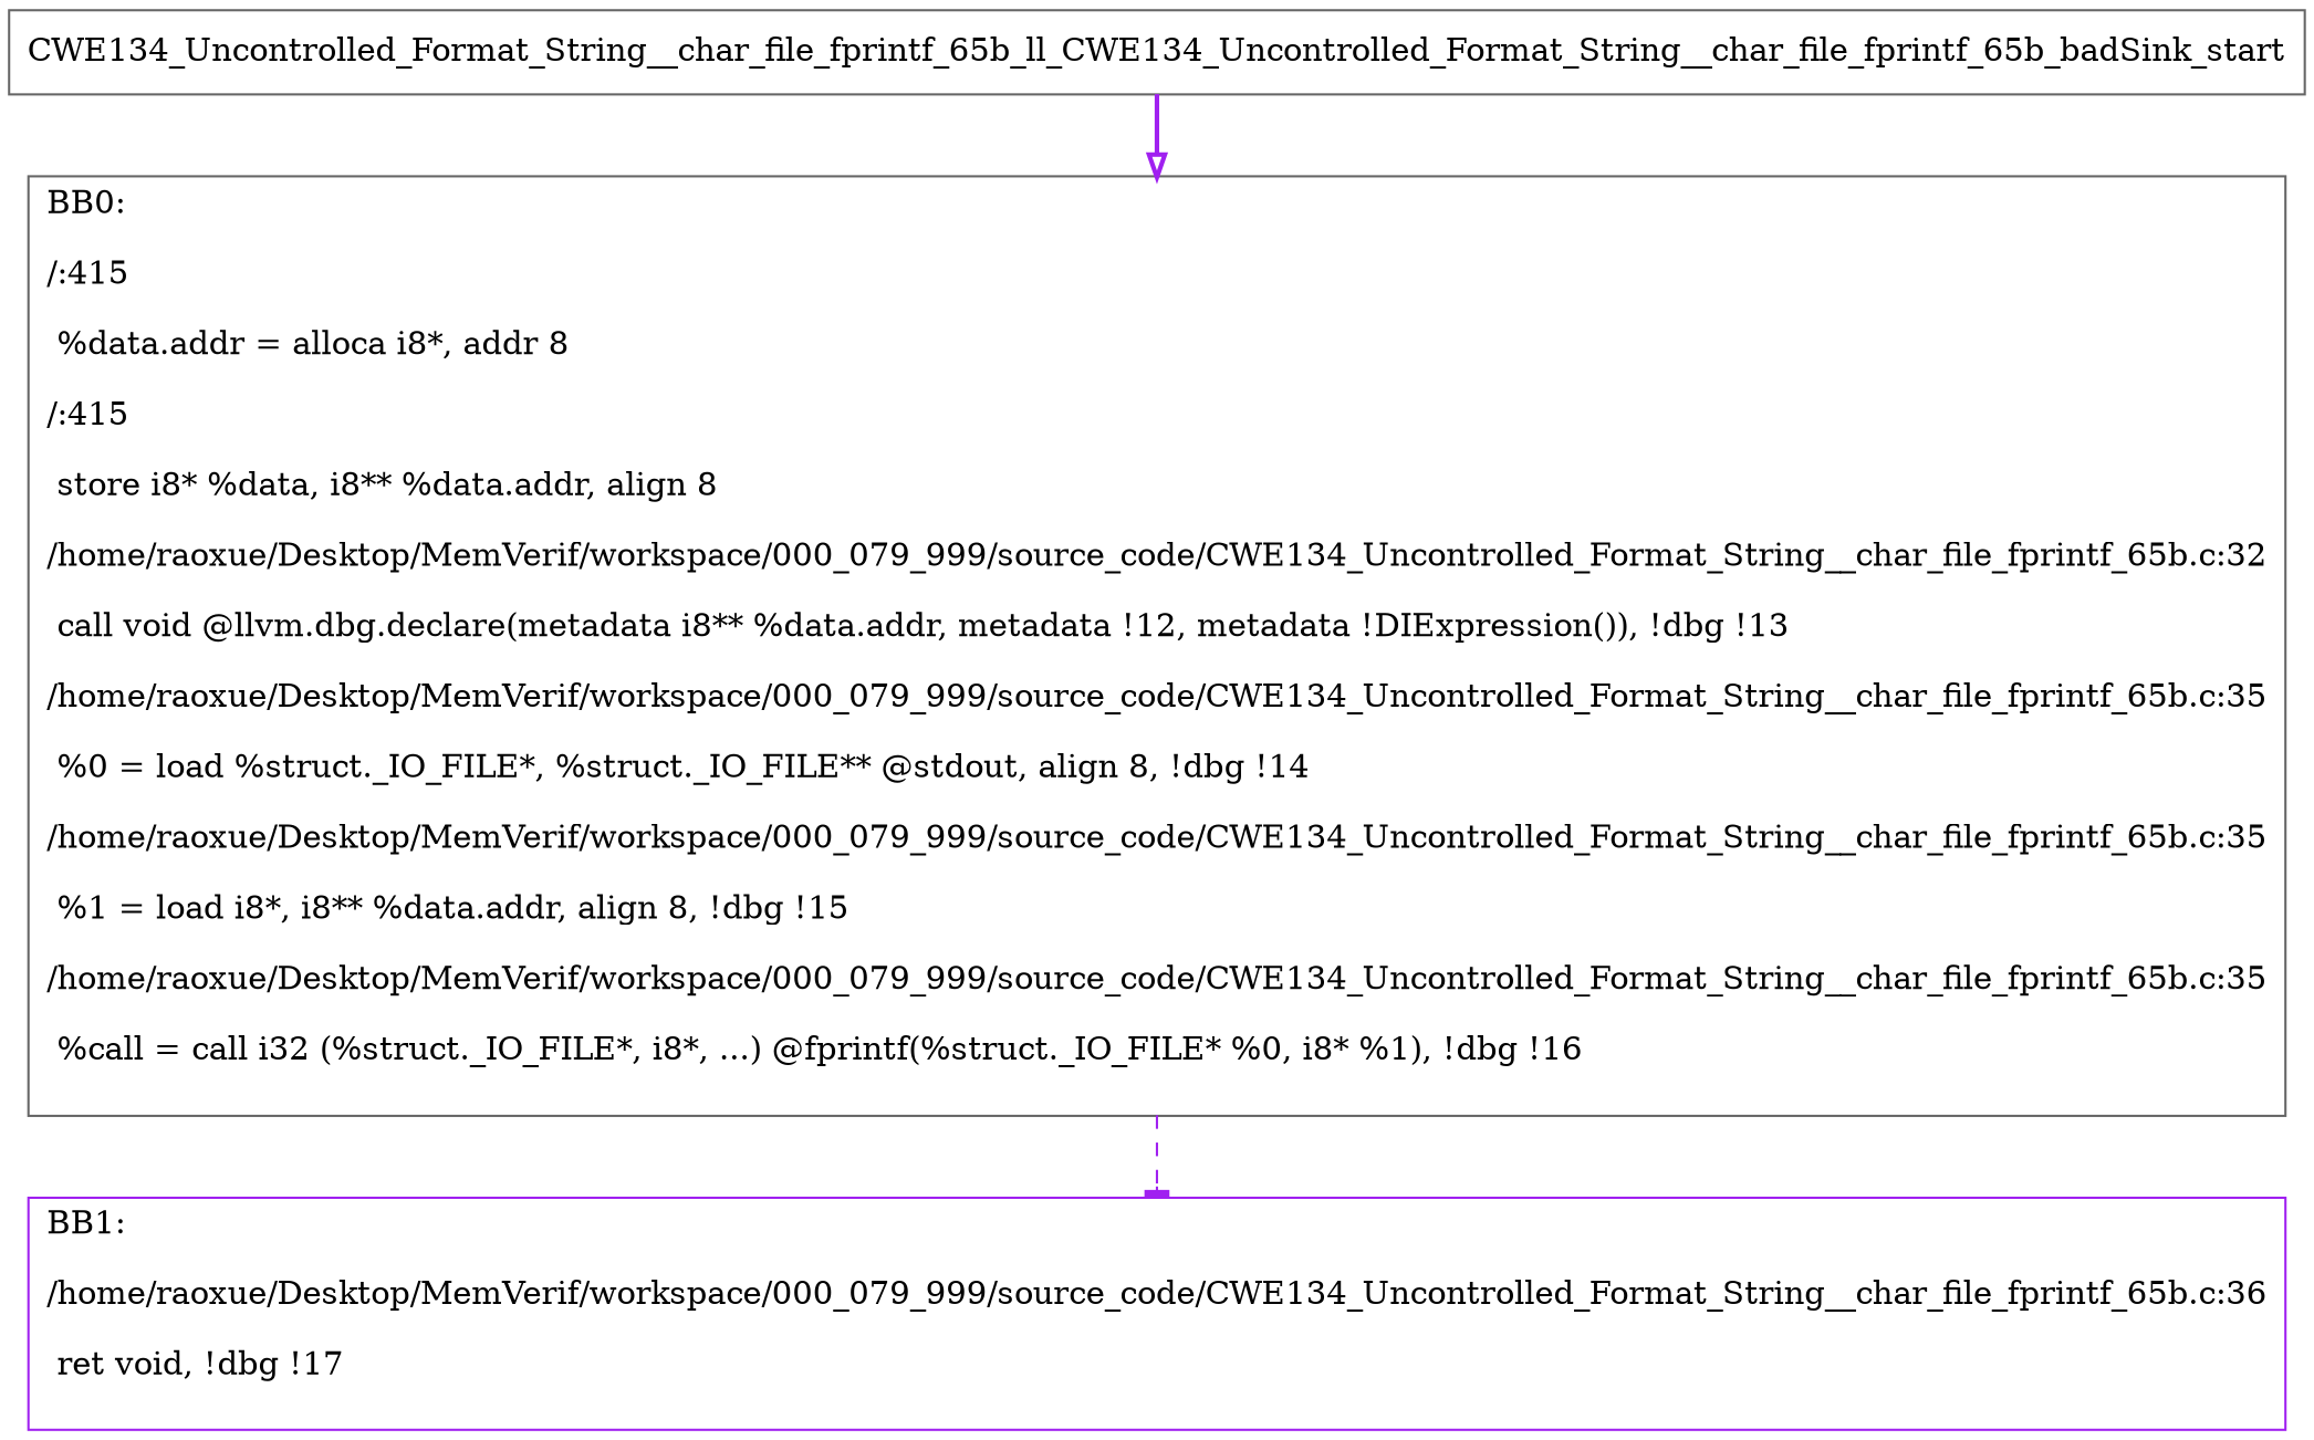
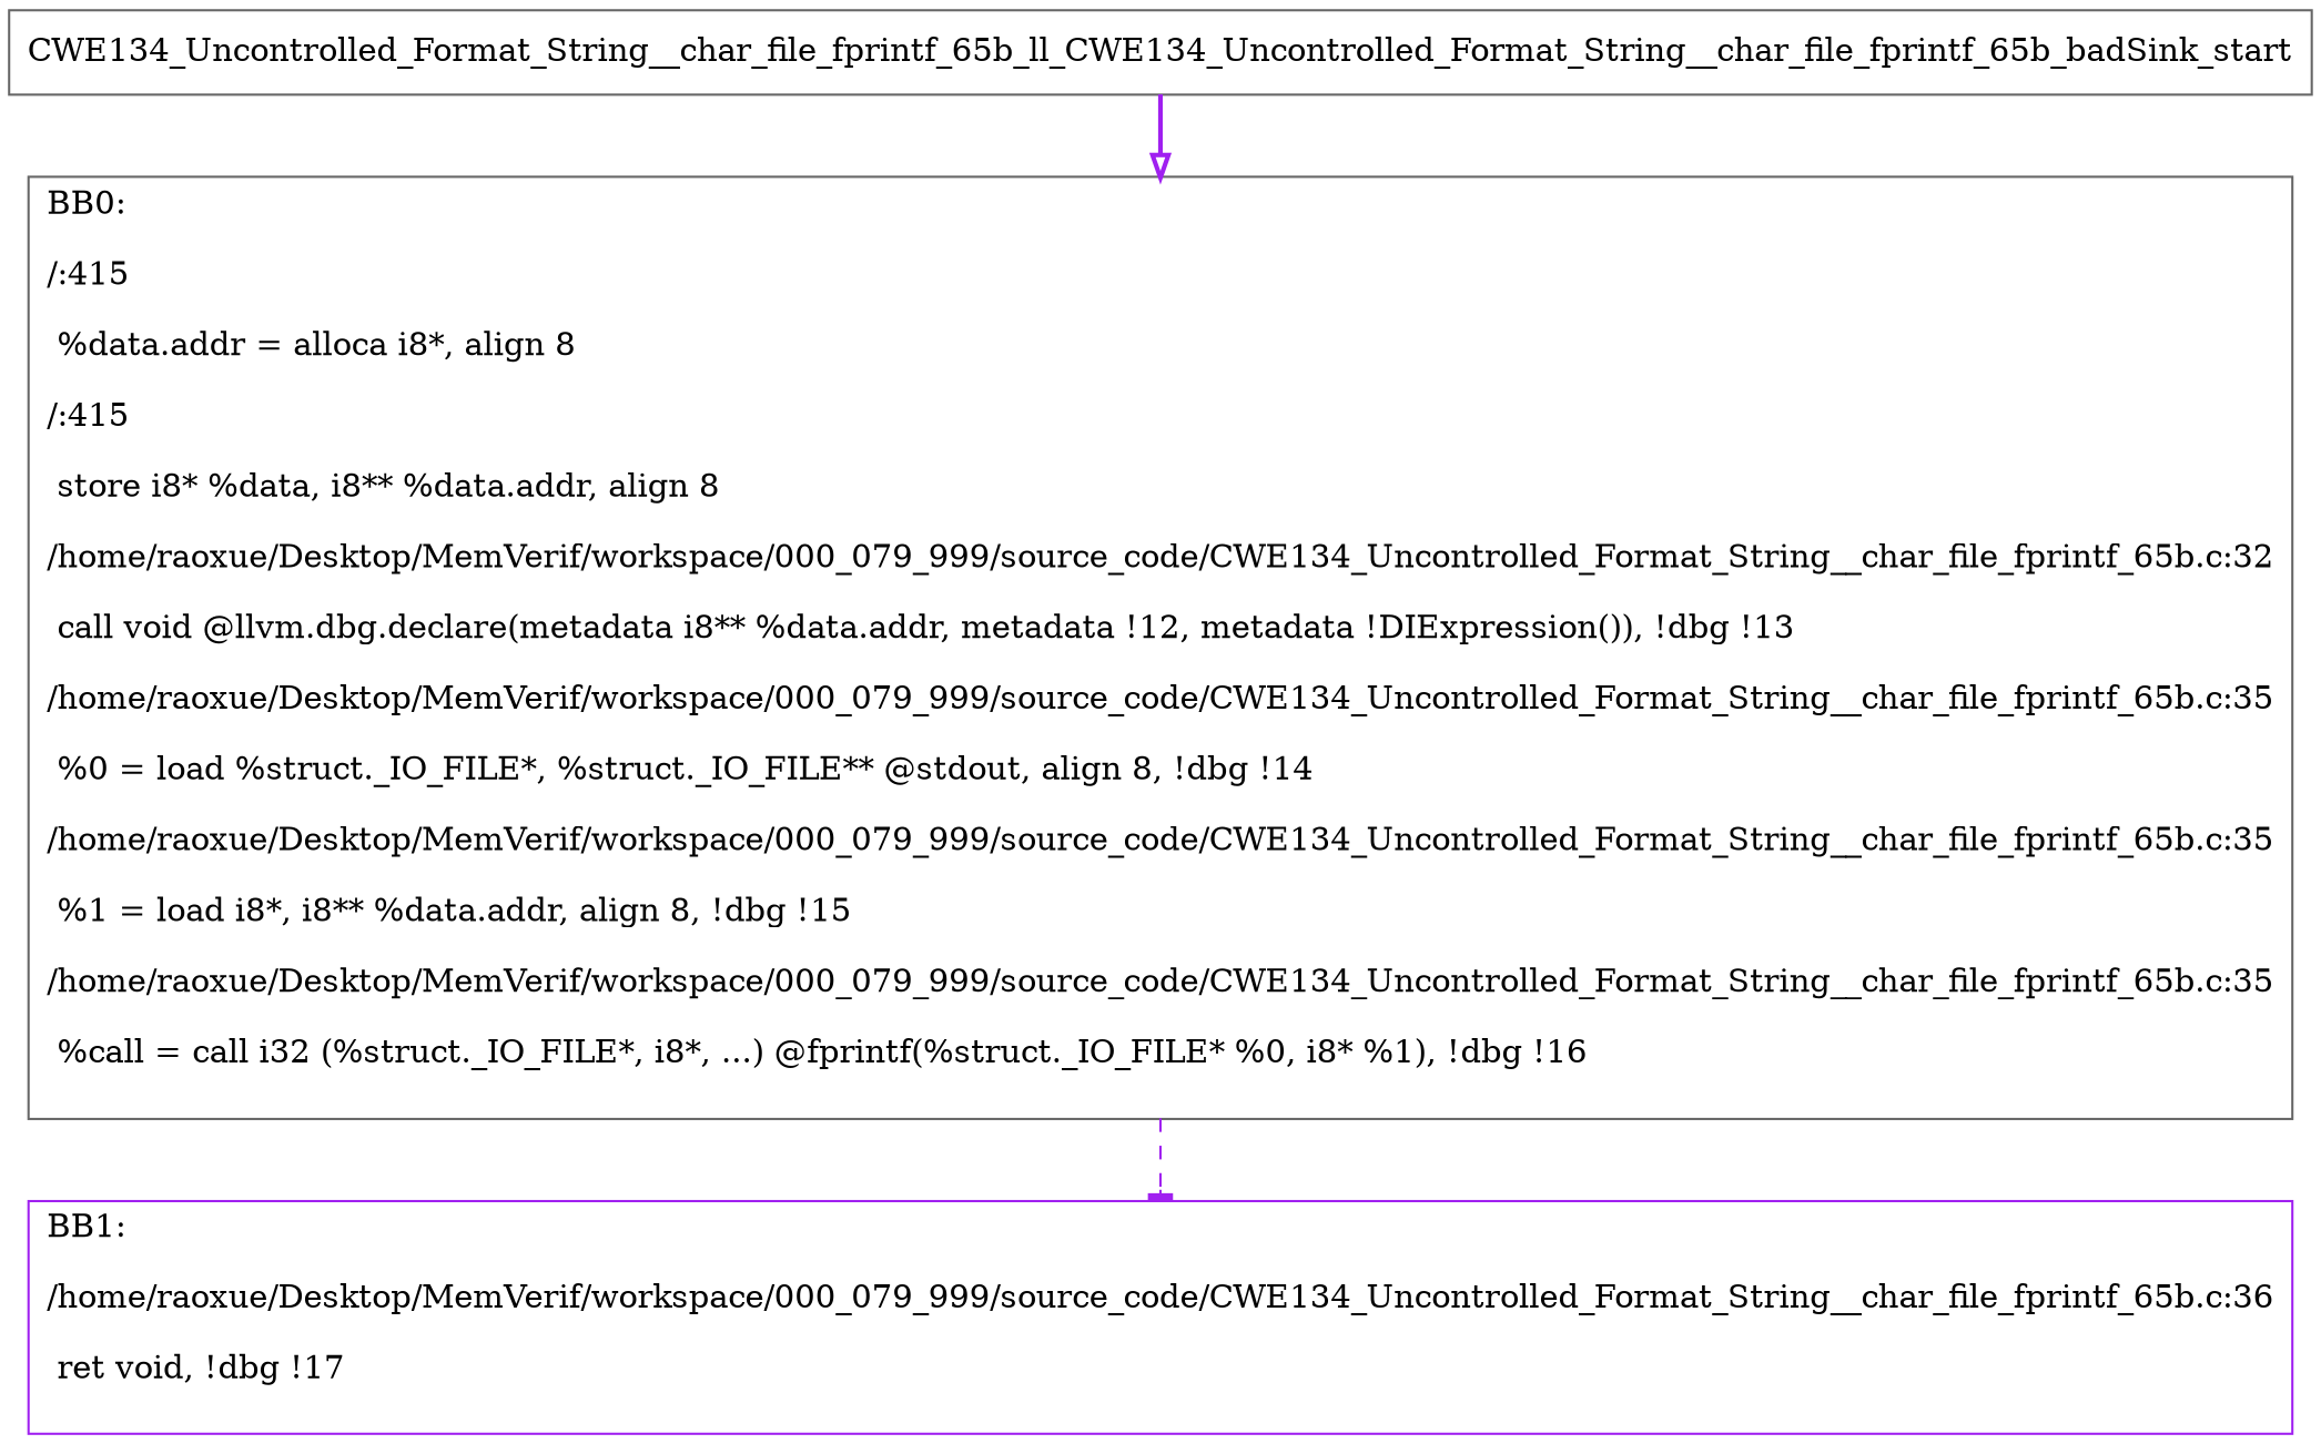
  digraph {
    node [shape=record color=gray40]
    edge [color=purple]
    n1 [label="{CWE134_Uncontrolled_Format_String__char_file_fprintf_65b_ll_CWE134_Uncontrolled_Format_String__char_file_fprintf_65b_badSink_start}"]
-   n2 [label="{BB0:\l\l/:415\l\n  %data.addr = alloca i8*, addr 8\l\n/:415\l\n  store i8* %data, i8** %data.addr, align 8\l\n/home/raoxue/Desktop/MemVerif/workspace/000_079_999/source_code/CWE134_Uncontrolled_Format_String__char_file_fprintf_65b.c:32\l\n  call void @llvm.dbg.declare(metadata i8** %data.addr, metadata !12, metadata !DIExpression()), !dbg !13\l\n/home/raoxue/Desktop/MemVerif/workspace/000_079_999/source_code/CWE134_Uncontrolled_Format_String__char_file_fprintf_65b.c:35\l\n  %0 = load %struct._IO_FILE*, %struct._IO_FILE** @stdout, align 8, !dbg !14\l\n/home/raoxue/Desktop/MemVerif/workspace/000_079_999/source_code/CWE134_Uncontrolled_Format_String__char_file_fprintf_65b.c:35\l\n  %1 = load i8*, i8** %data.addr, align 8, !dbg !15\l\n/home/raoxue/Desktop/MemVerif/workspace/000_079_999/source_code/CWE134_Uncontrolled_Format_String__char_file_fprintf_65b.c:35\l\n  %call = call i32 (%struct._IO_FILE*, i8*, ...) @fprintf(%struct._IO_FILE* %0, i8* %1), !dbg !16\l\n}"]
+   n2 [label="{BB0:\l\l/:415\l\n  %data.addr = alloca i8*, align 8\l\n/:415\l\n  store i8* %data, i8** %data.addr, align 8\l\n/home/raoxue/Desktop/MemVerif/workspace/000_079_999/source_code/CWE134_Uncontrolled_Format_String__char_file_fprintf_65b.c:32\l\n  call void @llvm.dbg.declare(metadata i8** %data.addr, metadata !12, metadata !DIExpression()), !dbg !13\l\n/home/raoxue/Desktop/MemVerif/workspace/000_079_999/source_code/CWE134_Uncontrolled_Format_String__char_file_fprintf_65b.c:35\l\n  %0 = load %struct._IO_FILE*, %struct._IO_FILE** @stdout, align 8, !dbg !14\l\n/home/raoxue/Desktop/MemVerif/workspace/000_079_999/source_code/CWE134_Uncontrolled_Format_String__char_file_fprintf_65b.c:35\l\n  %1 = load i8*, i8** %data.addr, align 8, !dbg !15\l\n/home/raoxue/Desktop/MemVerif/workspace/000_079_999/source_code/CWE134_Uncontrolled_Format_String__char_file_fprintf_65b.c:35\l\n  %call = call i32 (%struct._IO_FILE*, i8*, ...) @fprintf(%struct._IO_FILE* %0, i8* %1), !dbg !16\l\n}"]
    n3 [label="{BB1:\l\l/home/raoxue/Desktop/MemVerif/workspace/000_079_999/source_code/CWE134_Uncontrolled_Format_String__char_file_fprintf_65b.c:36\l\n  ret void, !dbg !17\l\n}" color=purple]
    n1 -> n2 [style=bold arrowhead=onormal]
    n2 -> n3 [style=dashed arrowhead=tee]
  }
